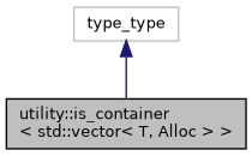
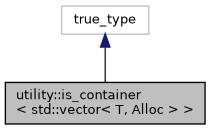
  digraph {
    node [fontname=Helvetica fontsize=10 shape=record style=filled]
    n1 [color=black fillcolor=grey75 fontcolor=black height=0.2 label="utility::is_container\l\< std::vector\< T, Alloc \> \>" width=0.4]
-   n2 [color=grey75 fillcolor=white height=0.2 label=type_type width=0.4]
+   n2 [color=grey75 fillcolor=white height=0.2 label=true_type width=0.4]
    n2 -> n1 [color=midnightblue dir=back fontname=Helvetica fontsize=10 labelfontname=Helvetica labelfontsize=10 style=solid]
  }
